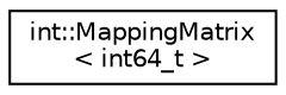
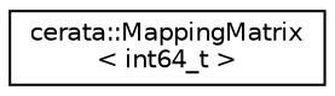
  digraph {
    rankdir=LR
-   n1 [color=black fillcolor=white fontname=Helvetica fontsize=10 height=0.2 label="int::MappingMatrix\l\< int64_t \>" shape=record style=filled width=0.4]
+   n1 [color=black fillcolor=white fontname=Helvetica fontsize=10 height=0.2 label="cerata::MappingMatrix\l\< int64_t \>" shape=record style=filled width=0.4]
  }
